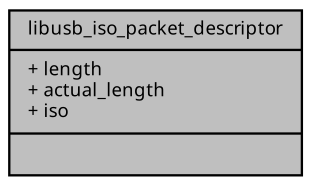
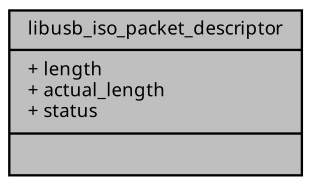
  digraph {
-   n1 [color=black fillcolor=grey75 fontcolor=black fontname=Sans fontsize=8 height=0.2 label="{libusb_iso_packet_descriptor\n|+ length\l+ actual_length\l+ iso\l|}" shape=record style=filled width=0.4]
+   n1 [color=black fillcolor=grey75 fontcolor=black fontname=Sans fontsize=8 height=0.2 label="{libusb_iso_packet_descriptor\n|+ length\l+ actual_length\l+ status\l|}" shape=record style=filled width=0.4]
  }
